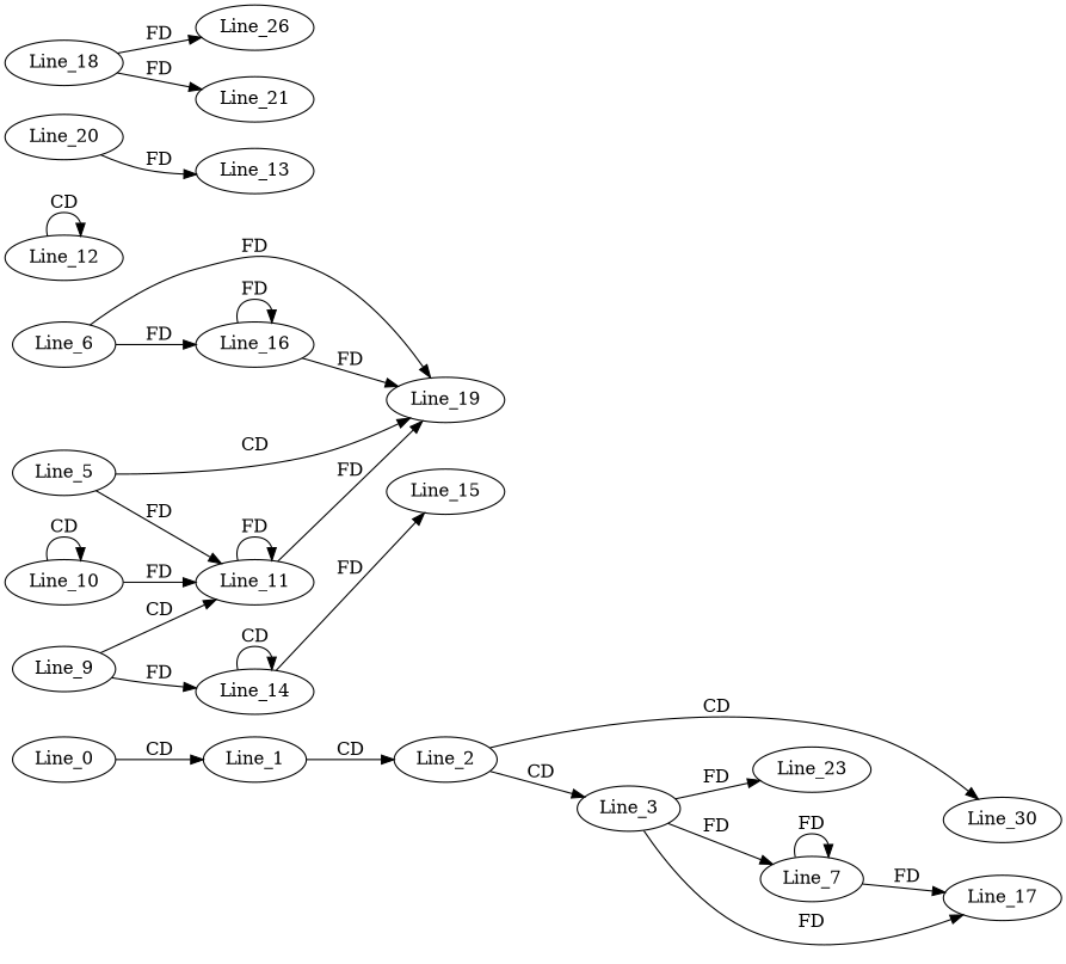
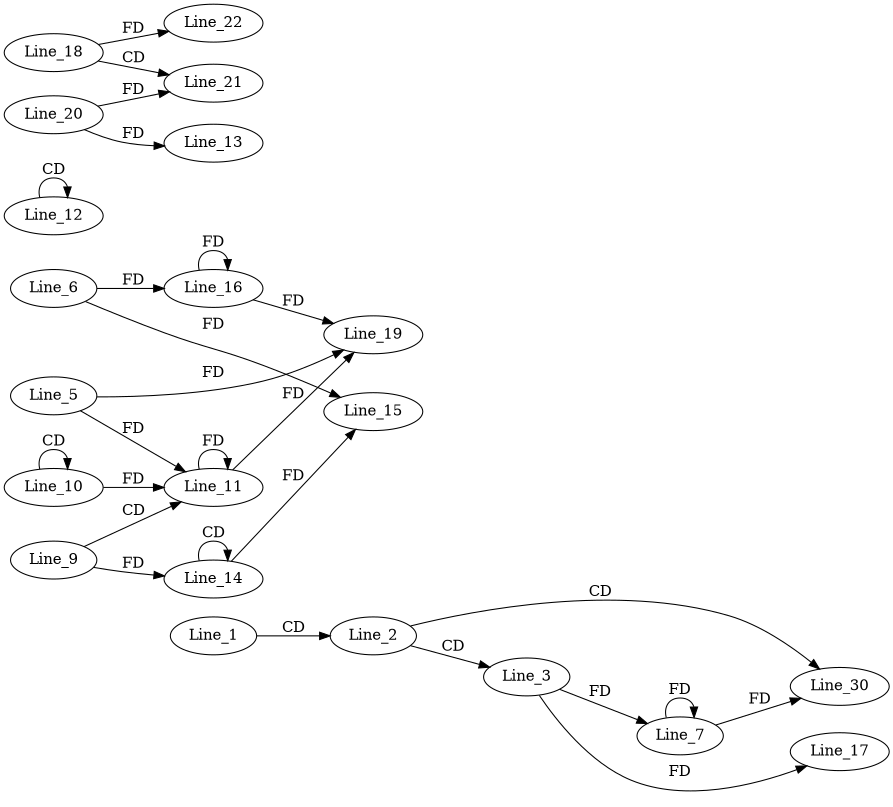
  digraph {
    rankdir=LR
-   Line_0
    Line_1
    Line_2
    Line_3
    Line_30
    Line_7
    Line_17
-   Line_23
    Line_10
    Line_11
    Line_19
    Line_5
    Line_9
    Line_14
    Line_12
    Line_15
    Line_6
    Line_16
    Line_18
    Line_21
-   Line_22 [label=Line_26]
+   Line_22
    Line_20
    Line_13
-   Line_0 -> Line_1 [label=CD]
    Line_1 -> Line_2 [label=CD]
    Line_2 -> Line_3 [label=CD]
    Line_2 -> Line_30 [label=CD]
    Line_3 -> Line_7 [label=FD]
    Line_3 -> Line_17 [label=FD]
-   Line_3 -> Line_23 [label=FD]
    Line_7 -> Line_7 [label=FD]
-   Line_7 -> Line_17 [label=FD]
+   Line_7 -> Line_30 [label=FD]
    Line_10 -> Line_10 [label=CD]
    Line_10 -> Line_11 [label=FD]
    Line_11 -> Line_11 [label=FD]
    Line_11 -> Line_19 [label=FD]
    Line_5 -> Line_11 [label=FD]
-   Line_5 -> Line_19 [label=CD]
+   Line_5 -> Line_19 [label=FD]
    Line_9 -> Line_11 [label=CD]
    Line_9 -> Line_14 [label=FD]
    Line_14 -> Line_14 [label=CD]
    Line_14 -> Line_15 [label=FD]
    Line_12 -> Line_12 [label=CD]
-   Line_6 -> Line_19 [label=FD]
+   Line_6 -> Line_15 [label=FD]
    Line_6 -> Line_16 [label=FD]
    Line_16 -> Line_19 [label=FD]
    Line_16 -> Line_16 [label=FD]
-   Line_18 -> Line_21 [label=FD]
+   Line_18 -> Line_21 [label=CD]
    Line_18 -> Line_22 [label=FD]
+   Line_20 -> Line_21 [label=FD]
    Line_20 -> Line_13 [label=FD]
  }
